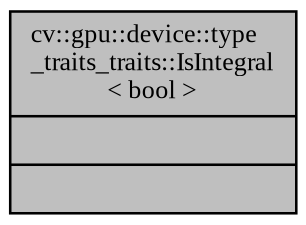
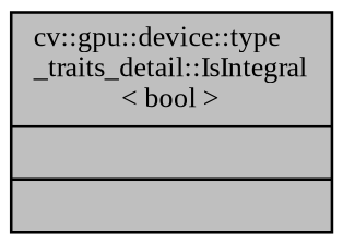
  digraph {
    fontname="Liberation Serif"
-   n1 [color=black fillcolor=grey75 fontcolor=black fontname="Liberation Serif" fontsize=10 height=0.2 label="{cv::gpu::device::type\l_traits_traits::IsIntegral\l\< bool \>\n||}" shape=record style=filled width=0.4]
+   n1 [color=black fillcolor=grey75 fontcolor=black fontname="Liberation Serif" fontsize=10 height=0.2 label="{cv::gpu::device::type\l_traits_detail::IsIntegral\l\< bool \>\n||}" shape=record style=filled width=0.4]
  }
